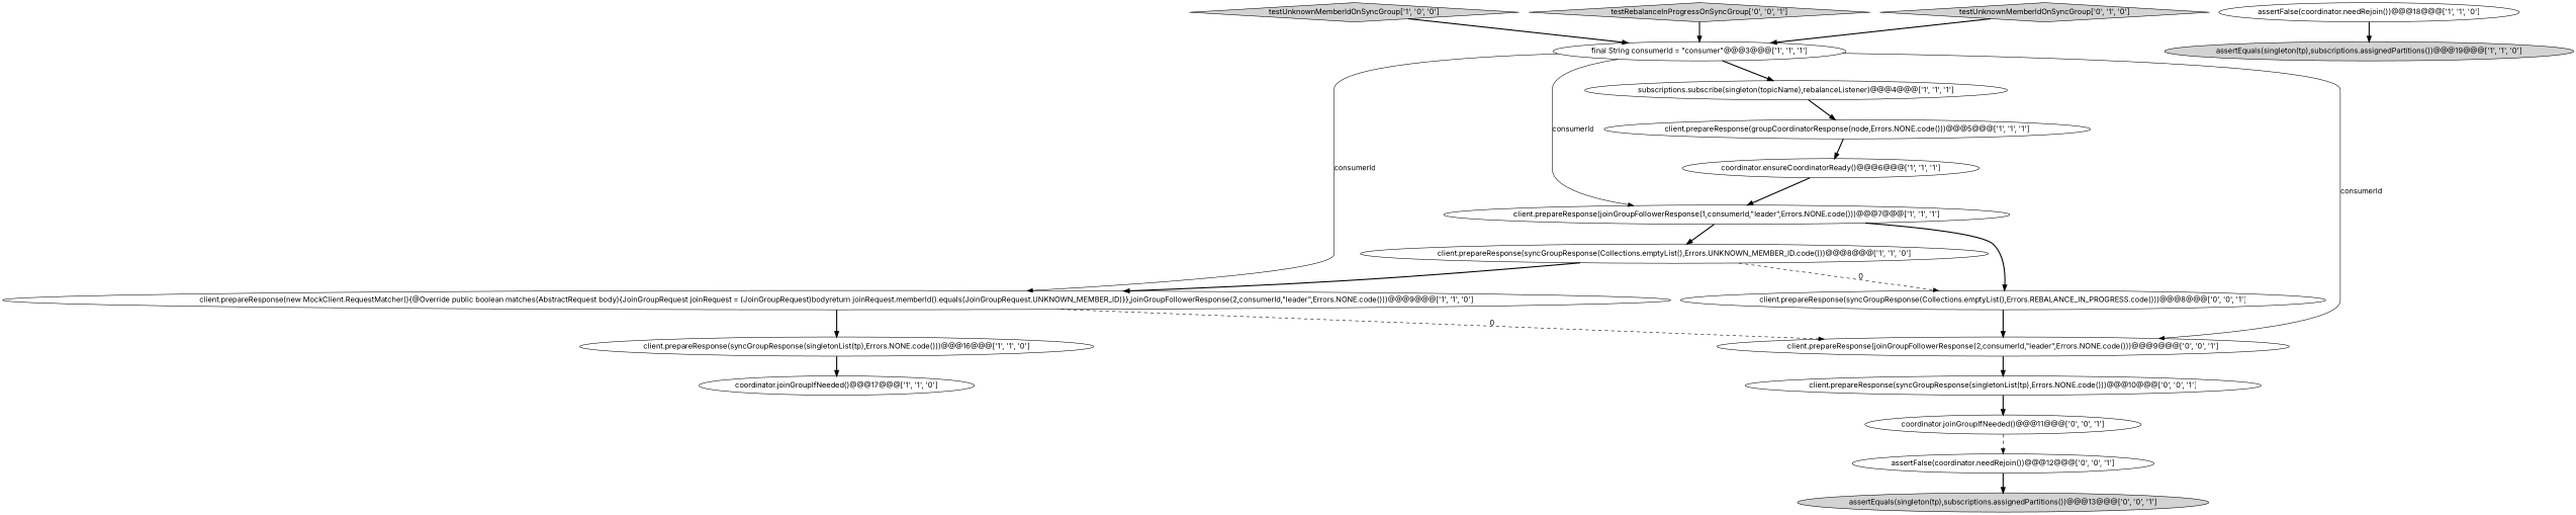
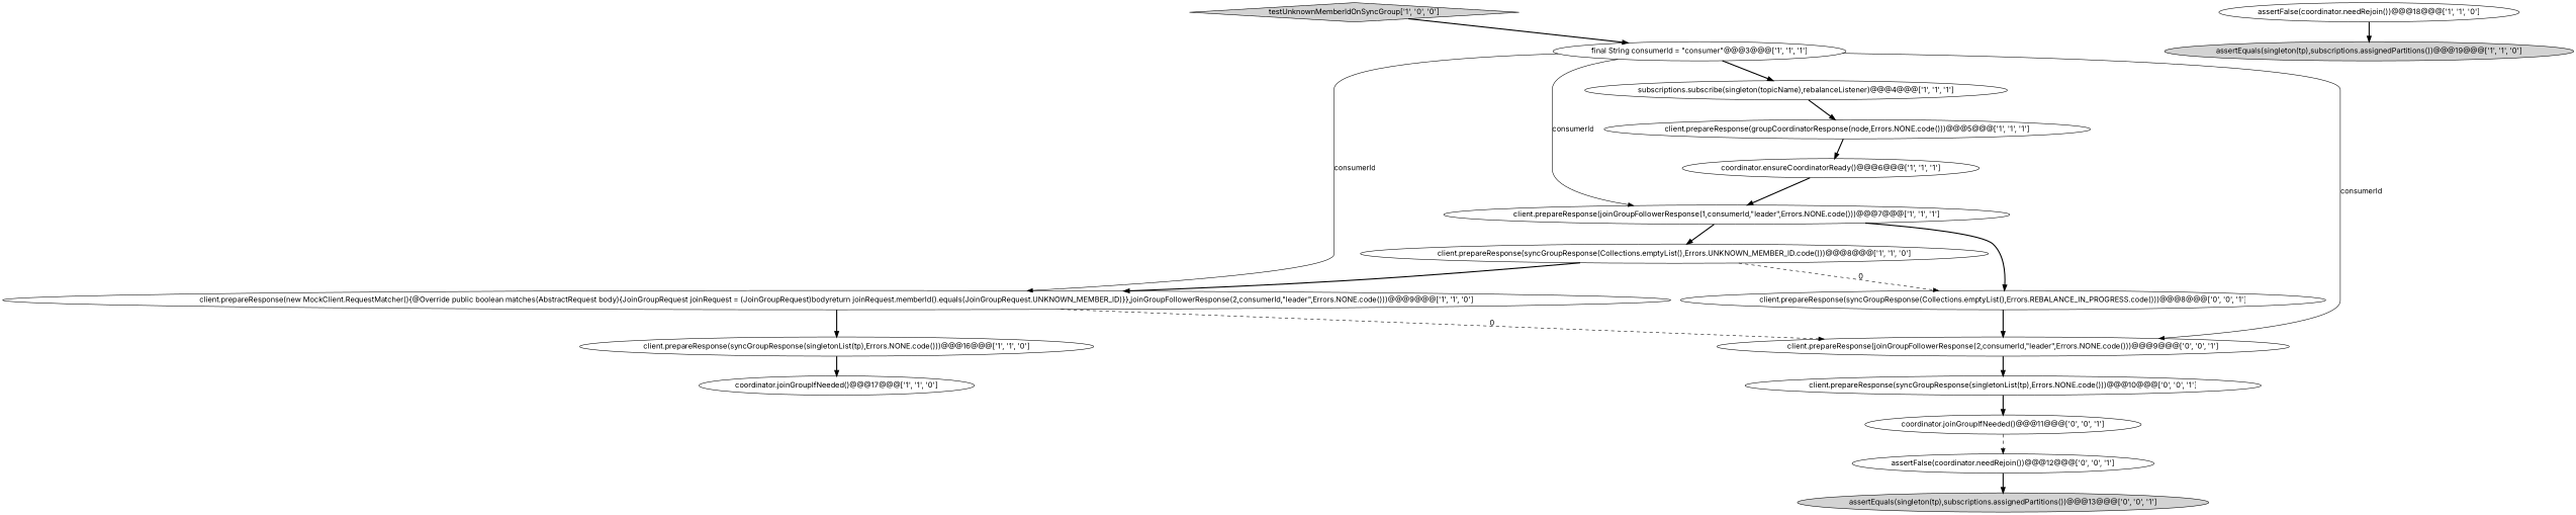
  digraph {
    fontname=Inter
    node [fillcolor=white fontname=Inter shape=ellipse style=filled]
    edge [fontname=Inter style=bold]
    n1 [label="coordinator.joinGroupIfNeeded()@@@17@@@['1', '1', '0']"]
    n2 [label="assertFalse(coordinator.needRejoin())@@@18@@@['1', '1', '0']"]
    n3 [fillcolor=lightgray label="assertEquals(singleton(tp),subscriptions.assignedPartitions())@@@19@@@['1', '1', '0']"]
    n4 [label="coordinator.ensureCoordinatorReady()@@@6@@@['1', '1', '1']"]
    n5 [label="client.prepareResponse(joinGroupFollowerResponse(1,consumerId,\"leader\",Errors.NONE.code()))@@@7@@@['1', '1', '1']"]
    n6 [label="client.prepareResponse(syncGroupResponse(Collections.emptyList(),Errors.REBALANCE_IN_PROGRESS.code()))@@@8@@@['0', '0', '1']"]
    n7 [label="client.prepareResponse(syncGroupResponse(Collections.emptyList(),Errors.UNKNOWN_MEMBER_ID.code()))@@@8@@@['1', '1', '0']"]
    n8 [label="client.prepareResponse(joinGroupFollowerResponse(2,consumerId,\"leader\",Errors.NONE.code()))@@@9@@@['0', '0', '1']"]
    n9 [label="client.prepareResponse(syncGroupResponse(singletonList(tp),Errors.NONE.code()))@@@10@@@['0', '0', '1']"]
    n10 [label="coordinator.joinGroupIfNeeded()@@@11@@@['0', '0', '1']"]
    n11 [label="client.prepareResponse(new MockClient.RequestMatcher(){@Override public boolean matches(AbstractRequest body){JoinGroupRequest joinRequest = (JoinGroupRequest)bodyreturn joinRequest.memberId().equals(JoinGroupRequest.UNKNOWN_MEMBER_ID)}},joinGroupFollowerResponse(2,consumerId,\"leader\",Errors.NONE.code()))@@@9@@@['1', '1', '0']"]
    n12 [fillcolor=lightgray label="testUnknownMemberIdOnSyncGroup['1', '0', '0']" shape=diamond]
    n13 [label="final String consumerId = \"consumer\"@@@3@@@['1', '1', '1']"]
    n14 [label="subscriptions.subscribe(singleton(topicName),rebalanceListener)@@@4@@@['1', '1', '1']"]
    n15 [label="assertFalse(coordinator.needRejoin())@@@12@@@['0', '0', '1']"]
    n16 [fillcolor=lightgray label="assertEquals(singleton(tp),subscriptions.assignedPartitions())@@@13@@@['0', '0', '1']"]
-   n17 [fillcolor=lightgray label="testRebalanceInProgressOnSyncGroup['0', '0', '1']" shape=diamond]
    n18 [label="client.prepareResponse(groupCoordinatorResponse(node,Errors.NONE.code()))@@@5@@@['1', '1', '1']"]
    n19 [label="client.prepareResponse(syncGroupResponse(singletonList(tp),Errors.NONE.code()))@@@16@@@['1', '1', '0']"]
-   n20 [fillcolor=lightgray label="testUnknownMemberIdOnSyncGroup['0', '1', '0']" shape=diamond]
    n2 -> n3
    n4 -> n5
    n5 -> n6
    n5 -> n7
    n6 -> n8
    n7 -> n6 [label=0 style=dashed]
    n7 -> n11
    n8 -> n9
    n9 -> n10
    n10 -> n15 [style=dashed]
    n11 -> n8 [label=0 style=dashed]
    n11 -> n19
    n12 -> n13
    n13 -> n5 [label=consumerId style=solid]
    n13 -> n8 [label=consumerId style=solid]
    n13 -> n11 [label=consumerId style=solid]
    n13 -> n14
    n14 -> n18
    n15 -> n16
-   n17 -> n13
    n18 -> n4
    n19 -> n1
-   n20 -> n13
  }
